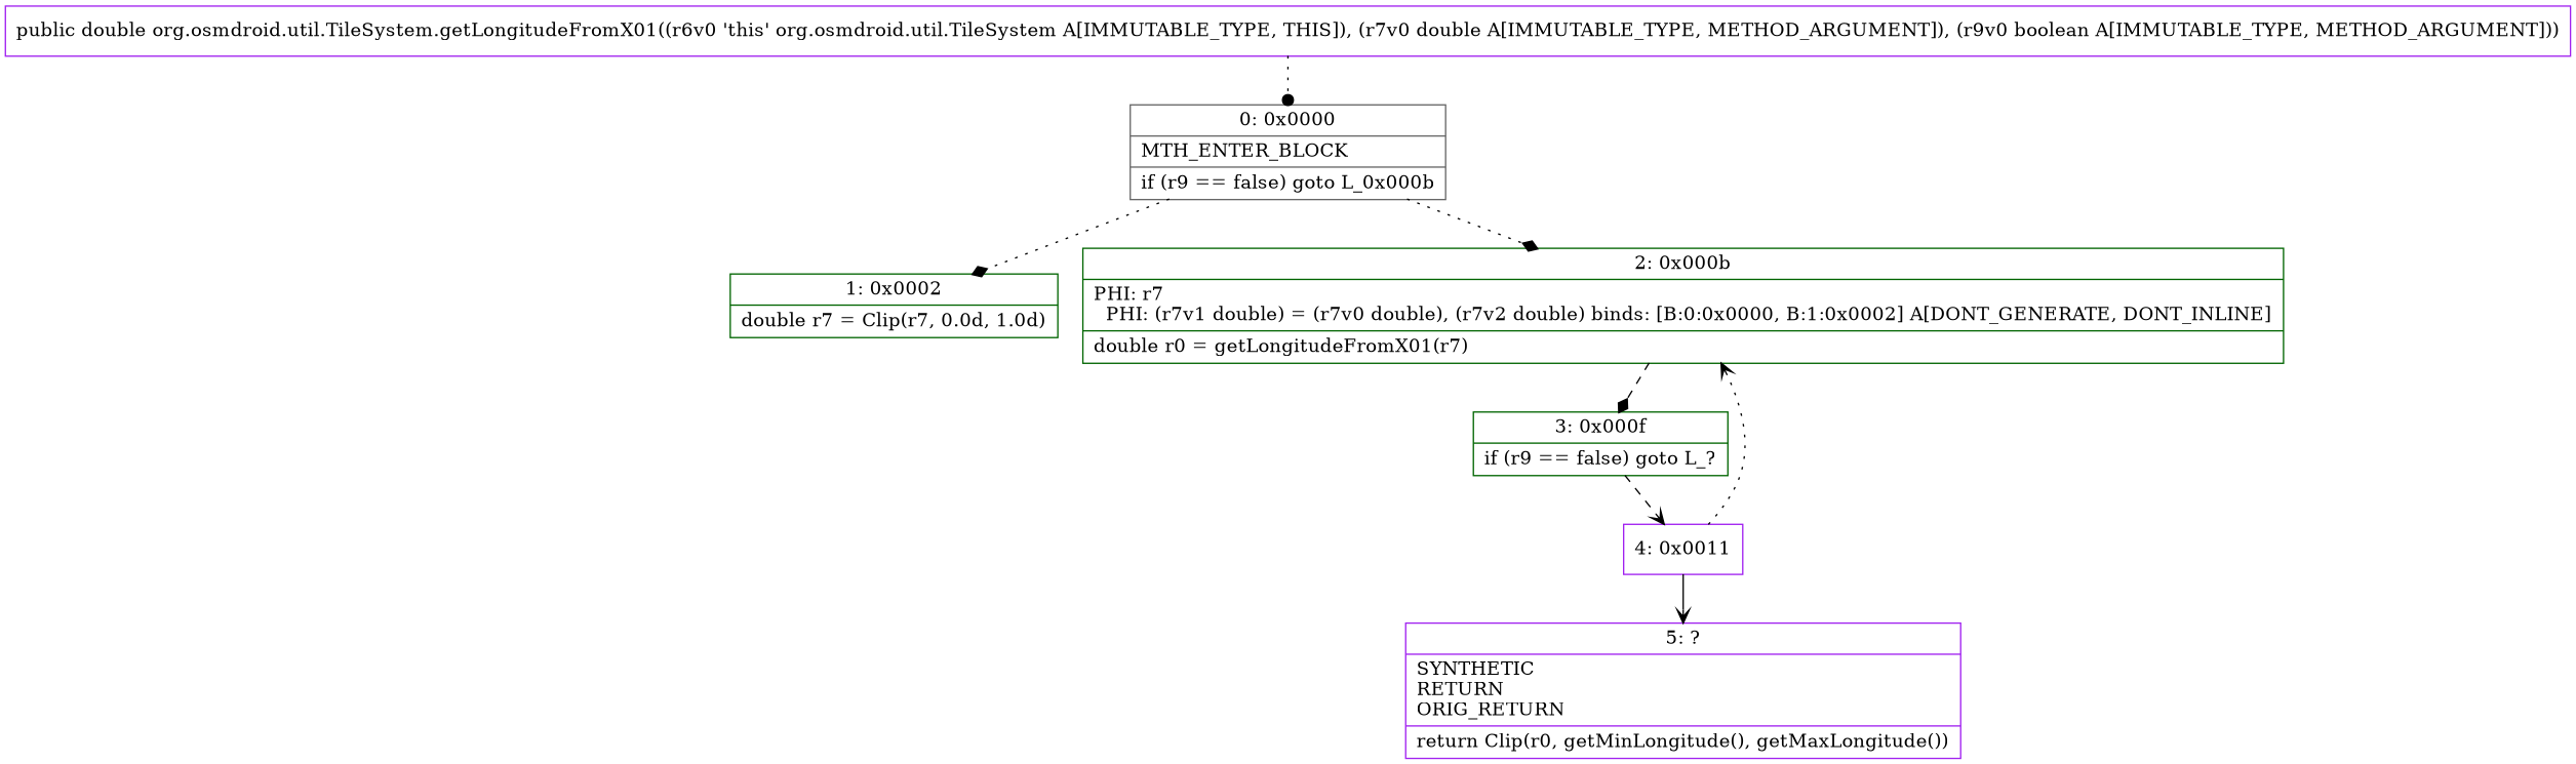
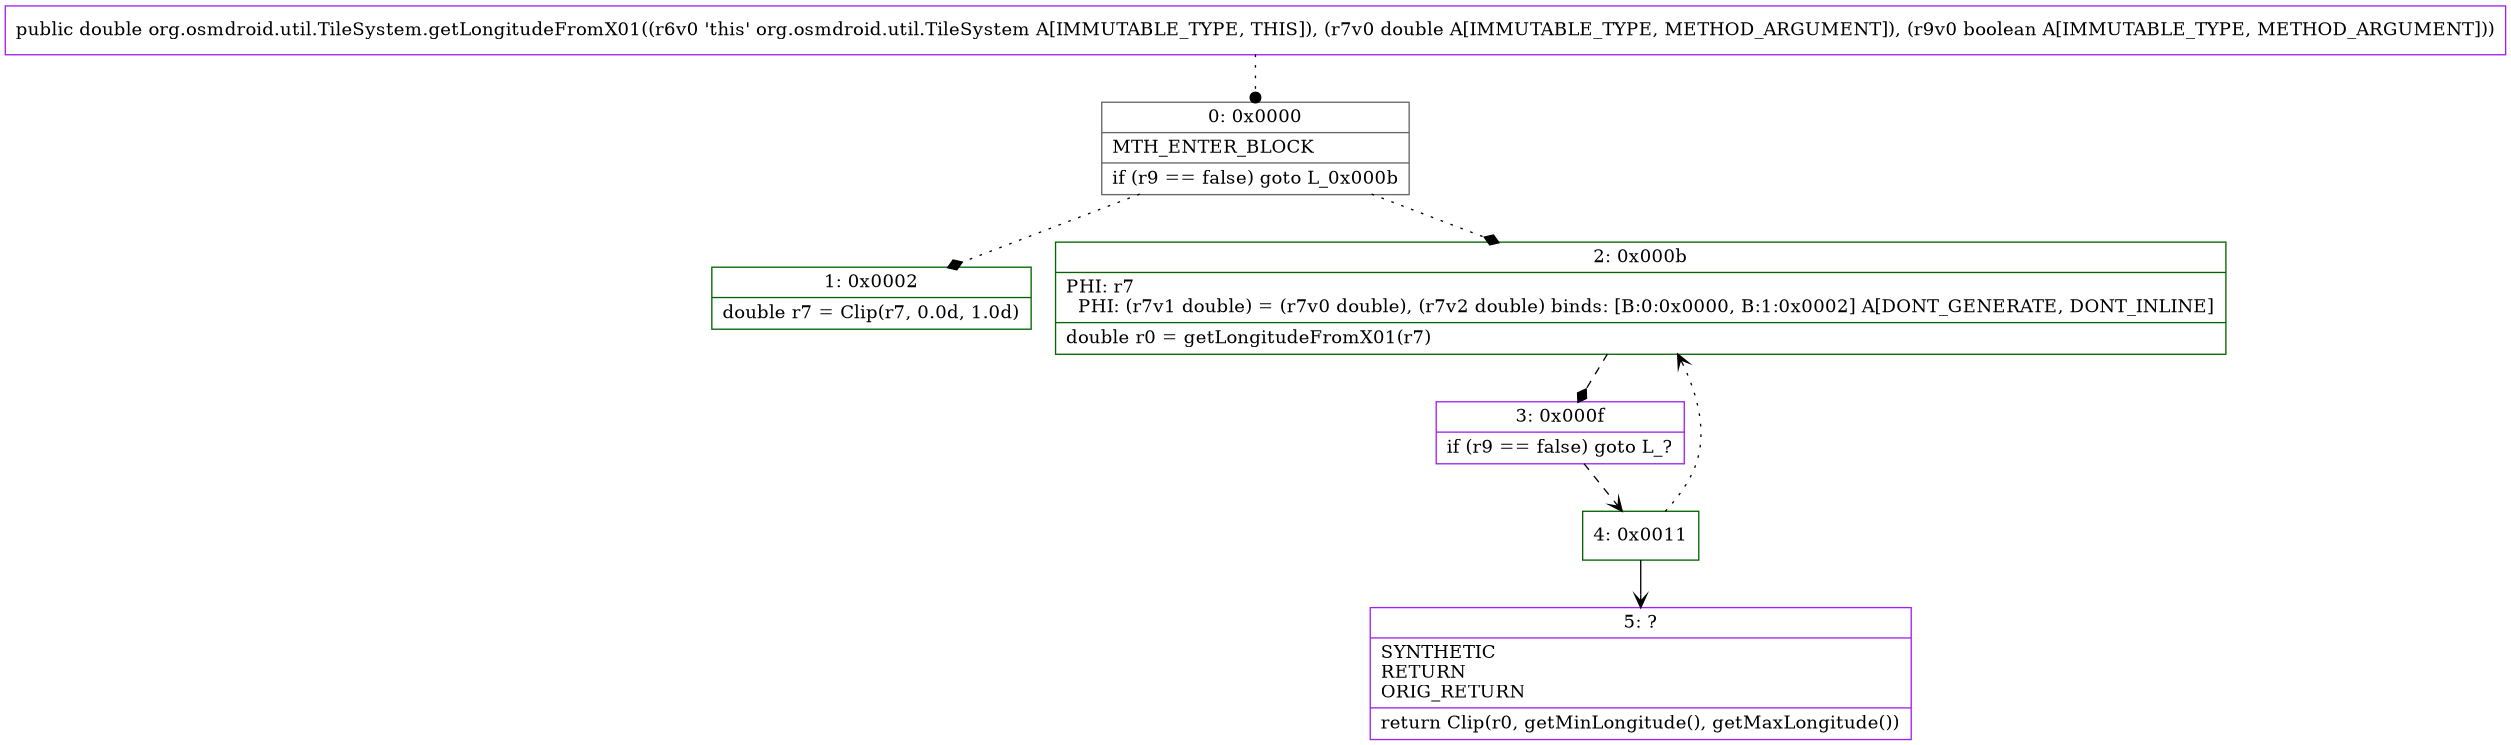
  digraph {
    node [color=darkgreen shape=record]
    edge [arrowhead=diamond style=dotted]
    n1 [color=gray40 label="{0\:\ 0x0000|MTH_ENTER_BLOCK\l|if (r9 == false) goto L_0x000b\l}"]
    n2 [label="{1\:\ 0x0002|double r7 = Clip(r7, 0.0d, 1.0d)\l}"]
    n3 [label="{2\:\ 0x000b|PHI: r7 \l  PHI: (r7v1 double) = (r7v0 double), (r7v2 double) binds: [B:0:0x0000, B:1:0x0002] A[DONT_GENERATE, DONT_INLINE]\l|double r0 = getLongitudeFromX01(r7)\l}"]
-   n4 [label="{3\:\ 0x000f|if (r9 == false) goto L_?\l}"]
-   n5 [color=purple label="{4\:\ 0x0011}"]
+   n4 [color=purple label="{3\:\ 0x000f|if (r9 == false) goto L_?\l}"]
+   n5 [label="{4\:\ 0x0011}"]
    n6 [color=purple label="{5\:\ ?|SYNTHETIC\lRETURN\lORIG_RETURN\l|return Clip(r0, getMinLongitude(), getMaxLongitude())\l}"]
    n7 [color=purple label="{public double org.osmdroid.util.TileSystem.getLongitudeFromX01((r6v0 'this' org.osmdroid.util.TileSystem A[IMMUTABLE_TYPE, THIS]), (r7v0 double A[IMMUTABLE_TYPE, METHOD_ARGUMENT]), (r9v0 boolean A[IMMUTABLE_TYPE, METHOD_ARGUMENT])) }"]
    n1 -> n2
    n1 -> n3
    n3 -> n4 [style=dashed]
    n4 -> n5 [arrowhead=vee style=dashed]
    n5 -> n3 [arrowhead=vee]
    n5 -> n6 [arrowhead=vee style=solid]
    n7 -> n1 [arrowhead=dot]
  }
